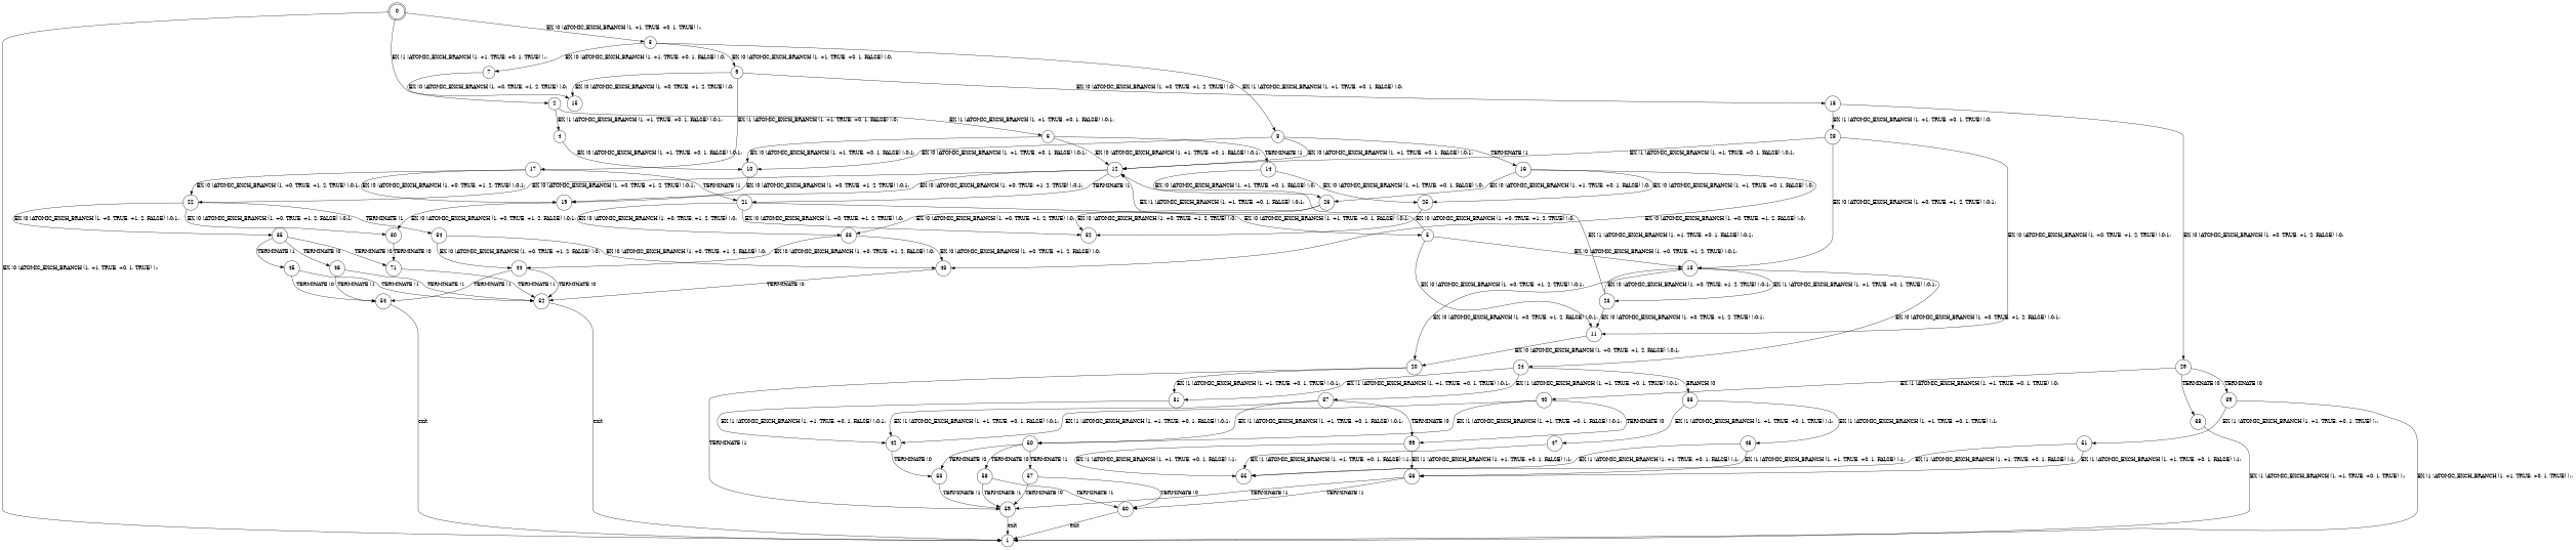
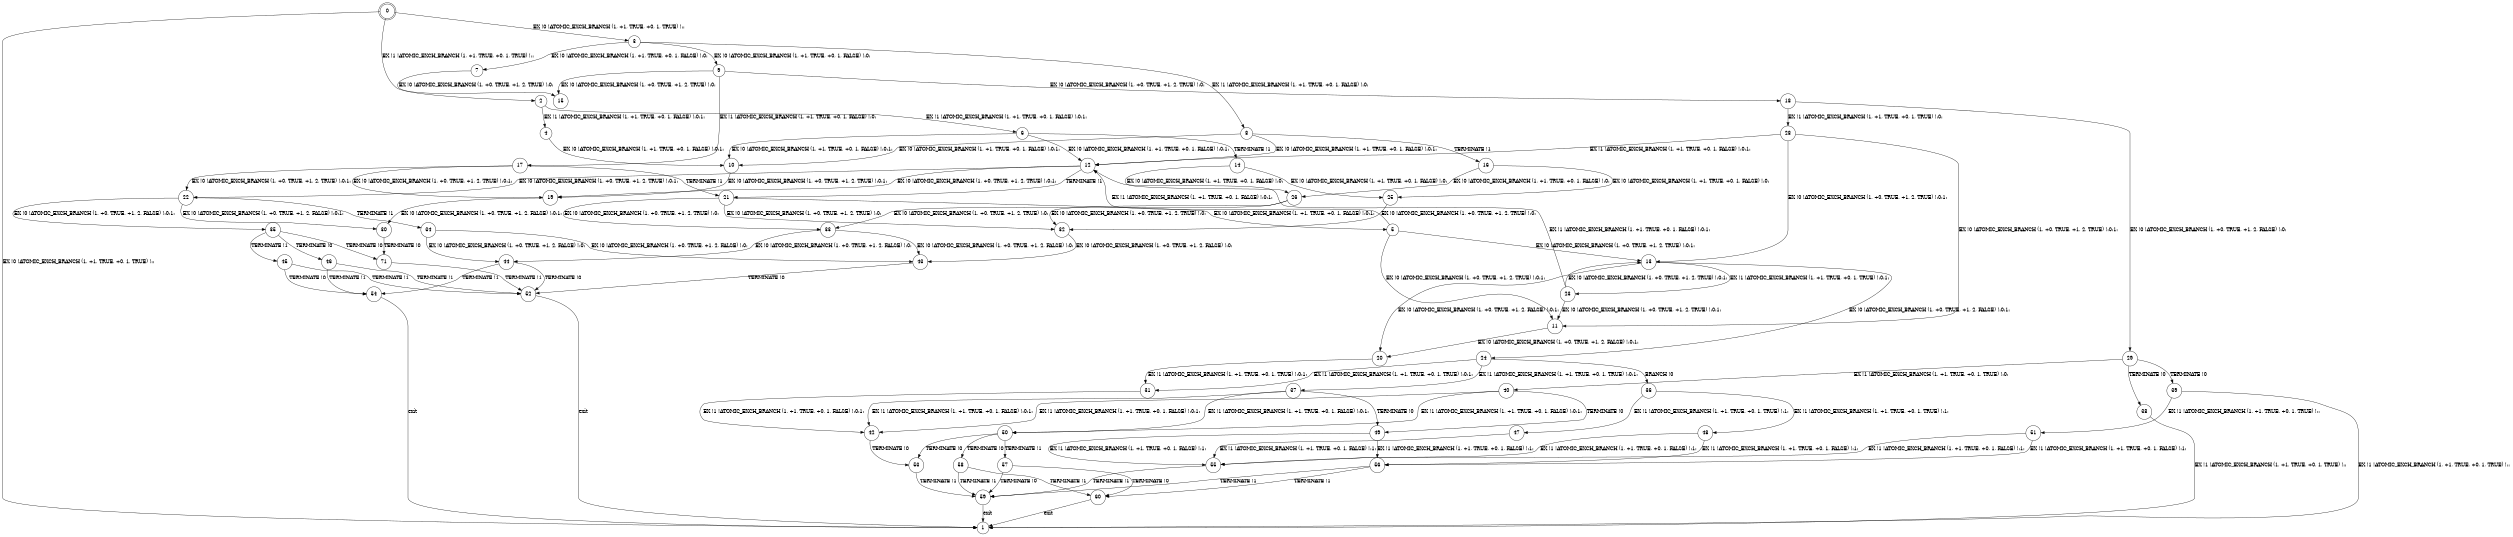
  digraph {
    node [shape=circle]
    0 [peripheries=2]
    1
    2
    3
    4
    6
    7
    8
    9
    10
    5
    11
    12
    13
    14
    15
    16
    17
    18
    19
    20
    21
    22
    23
    24
    25
    26
    28
    29
    30
    31
    32
    33
    34
    35
    36
    37
    38
    39
    40
    n41 [label=71]
    42
    43
    44
    45
    46
    47
    48
-   49 [label=99]
+   49
    50
    51
    52
    53
    54
    55
    56
    57
    58
    59
    60
    0 -> 1 [label="EX !0 !ATOMIC_EXCH_BRANCH (1, +1, TRUE, +0, 1, TRUE) !::"]
    0 -> 2 [label="EX !1 !ATOMIC_EXCH_BRANCH (1, +1, TRUE, +0, 1, TRUE) !::"]
    0 -> 3 [label="EX !0 !ATOMIC_EXCH_BRANCH (1, +1, TRUE, +0, 1, TRUE) !::"]
    2 -> 4 [label="EX !1 !ATOMIC_EXCH_BRANCH (1, +1, TRUE, +0, 1, FALSE) !:0:1:"]
    2 -> 6 [label="EX !1 !ATOMIC_EXCH_BRANCH (1, +1, TRUE, +0, 1, FALSE) !:0:1:"]
    3 -> 7 [label="EX !0 !ATOMIC_EXCH_BRANCH (1, +1, TRUE, +0, 1, FALSE) !:0:"]
    3 -> 8 [label="EX !1 !ATOMIC_EXCH_BRANCH (1, +1, TRUE, +0, 1, FALSE) !:0:"]
    3 -> 9 [label="EX !0 !ATOMIC_EXCH_BRANCH (1, +1, TRUE, +0, 1, FALSE) !:0:"]
    4 -> 10 [label="EX !0 !ATOMIC_EXCH_BRANCH (1, +1, TRUE, +0, 1, FALSE) !:0:1:"]
    6 -> 10 [label="EX !0 !ATOMIC_EXCH_BRANCH (1, +1, TRUE, +0, 1, FALSE) !:0:1:"]
    6 -> 12 [label="EX !0 !ATOMIC_EXCH_BRANCH (1, +1, TRUE, +0, 1, FALSE) !:0:1:"]
    6 -> 14 [label="TERMINATE !1"]
    7 -> 15 [label="EX !0 !ATOMIC_EXCH_BRANCH (1, +0, TRUE, +1, 2, TRUE) !:0:"]
    8 -> 10 [label="EX !0 !ATOMIC_EXCH_BRANCH (1, +1, TRUE, +0, 1, FALSE) !:0:1:"]
    8 -> 12 [label="EX !0 !ATOMIC_EXCH_BRANCH (1, +1, TRUE, +0, 1, FALSE) !:0:1:"]
    8 -> 16 [label="TERMINATE !1"]
    9 -> 15 [label="EX !0 !ATOMIC_EXCH_BRANCH (1, +0, TRUE, +1, 2, TRUE) !:0:"]
    9 -> 17 [label="EX !1 !ATOMIC_EXCH_BRANCH (1, +1, TRUE, +0, 1, FALSE) !:0:"]
    9 -> 18 [label="EX !0 !ATOMIC_EXCH_BRANCH (1, +0, TRUE, +1, 2, TRUE) !:0:"]
    10 -> 19 [label="EX !0 !ATOMIC_EXCH_BRANCH (1, +0, TRUE, +1, 2, TRUE) !:0:1:"]
    5 -> 11 [label="EX !0 !ATOMIC_EXCH_BRANCH (1, +0, TRUE, +1, 2, TRUE) !:0:1:"]
    5 -> 12 [label="EX !1 !ATOMIC_EXCH_BRANCH (1, +1, TRUE, +0, 1, FALSE) !:0:1:"]
    5 -> 13 [label="EX !0 !ATOMIC_EXCH_BRANCH (1, +0, TRUE, +1, 2, TRUE) !:0:1:"]
    11 -> 20 [label="EX !0 !ATOMIC_EXCH_BRANCH (1, +0, TRUE, +1, 2, FALSE) !:0:1:"]
    12 -> 19 [label="EX !0 !ATOMIC_EXCH_BRANCH (1, +0, TRUE, +1, 2, TRUE) !:0:1:"]
    12 -> 21 [label="TERMINATE !1"]
    12 -> 22 [label="EX !0 !ATOMIC_EXCH_BRANCH (1, +0, TRUE, +1, 2, TRUE) !:0:1:"]
    13 -> 20 [label="EX !0 !ATOMIC_EXCH_BRANCH (1, +0, TRUE, +1, 2, FALSE) !:0:1:"]
    13 -> 23 [label="EX !1 !ATOMIC_EXCH_BRANCH (1, +1, TRUE, +0, 1, TRUE) !:0:1:"]
    13 -> 24 [label="EX !0 !ATOMIC_EXCH_BRANCH (1, +0, TRUE, +1, 2, FALSE) !:0:1:"]
    14 -> 25 [label="EX !0 !ATOMIC_EXCH_BRANCH (1, +1, TRUE, +0, 1, FALSE) !:0:"]
    14 -> 26 [label="EX !0 !ATOMIC_EXCH_BRANCH (1, +1, TRUE, +0, 1, FALSE) !:0:"]
    16 -> 25 [label="EX !0 !ATOMIC_EXCH_BRANCH (1, +1, TRUE, +0, 1, FALSE) !:0:"]
    16 -> 26 [label="EX !0 !ATOMIC_EXCH_BRANCH (1, +1, TRUE, +0, 1, FALSE) !:0:"]
    17 -> 19 [label="EX !0 !ATOMIC_EXCH_BRANCH (1, +0, TRUE, +1, 2, TRUE) !:0:1:"]
    17 -> 21 [label="TERMINATE !1"]
    17 -> 22 [label="EX !0 !ATOMIC_EXCH_BRANCH (1, +0, TRUE, +1, 2, TRUE) !:0:1:"]
    18 -> 28 [label="EX !1 !ATOMIC_EXCH_BRANCH (1, +1, TRUE, +0, 1, TRUE) !:0:"]
    18 -> 29 [label="EX !0 !ATOMIC_EXCH_BRANCH (1, +0, TRUE, +1, 2, FALSE) !:0:"]
    19 -> 30 [label="EX !0 !ATOMIC_EXCH_BRANCH (1, +0, TRUE, +1, 2, FALSE) !:0:1:"]
    20 -> 31 [label="EX !1 !ATOMIC_EXCH_BRANCH (1, +1, TRUE, +0, 1, TRUE) !:0:1:"]
    21 -> 5 [label="EX !0 !ATOMIC_EXCH_BRANCH (1, +1, TRUE, +0, 1, FALSE) !:0:1:"]
    21 -> 32 [label="EX !0 !ATOMIC_EXCH_BRANCH (1, +0, TRUE, +1, 2, TRUE) !:0:"]
    21 -> 33 [label="EX !0 !ATOMIC_EXCH_BRANCH (1, +0, TRUE, +1, 2, TRUE) !:0:"]
    22 -> 30 [label="EX !0 !ATOMIC_EXCH_BRANCH (1, +0, TRUE, +1, 2, FALSE) !:0:1:"]
    22 -> 34 [label="TERMINATE !1"]
    22 -> 35 [label="EX !0 !ATOMIC_EXCH_BRANCH (1, +0, TRUE, +1, 2, FALSE) !:0:1:"]
    23 -> 11 [label="EX !0 !ATOMIC_EXCH_BRANCH (1, +0, TRUE, +1, 2, TRUE) !:0:1:"]
    23 -> 12 [label="EX !1 !ATOMIC_EXCH_BRANCH (1, +1, TRUE, +0, 1, FALSE) !:0:1:"]
    23 -> 13 [label="EX !0 !ATOMIC_EXCH_BRANCH (1, +0, TRUE, +1, 2, TRUE) !:0:1:"]
    24 -> 31 [label="EX !1 !ATOMIC_EXCH_BRANCH (1, +1, TRUE, +0, 1, TRUE) !:0:1:"]
    24 -> 36 [label="BRANCH !0"]
    24 -> 37 [label="EX !1 !ATOMIC_EXCH_BRANCH (1, +1, TRUE, +0, 1, TRUE) !:0:1:"]
    25 -> 32 [label="EX !0 !ATOMIC_EXCH_BRANCH (1, +0, TRUE, +1, 2, TRUE) !:0:"]
    26 -> 32 [label="EX !0 !ATOMIC_EXCH_BRANCH (1, +0, TRUE, +1, 2, TRUE) !:0:"]
    26 -> 33 [label="EX !0 !ATOMIC_EXCH_BRANCH (1, +0, TRUE, +1, 2, TRUE) !:0:"]
    28 -> 11 [label="EX !0 !ATOMIC_EXCH_BRANCH (1, +0, TRUE, +1, 2, TRUE) !:0:1:"]
    28 -> 12 [label="EX !1 !ATOMIC_EXCH_BRANCH (1, +1, TRUE, +0, 1, FALSE) !:0:1:"]
    28 -> 13 [label="EX !0 !ATOMIC_EXCH_BRANCH (1, +0, TRUE, +1, 2, TRUE) !:0:1:"]
    29 -> 38 [label="TERMINATE !0"]
    29 -> 39 [label="TERMINATE !0"]
    29 -> 40 [label="EX !1 !ATOMIC_EXCH_BRANCH (1, +1, TRUE, +0, 1, TRUE) !:0:"]
    30 -> n41 [label="TERMINATE !0"]
    31 -> 42 [label="EX !1 !ATOMIC_EXCH_BRANCH (1, +1, TRUE, +0, 1, FALSE) !:0:1:"]
-   16 -> 43 [label="EX !0 !ATOMIC_EXCH_BRANCH (1, +0, TRUE, +1, 2, FALSE) !:0:"]
+   32 -> 43 [label="EX !0 !ATOMIC_EXCH_BRANCH (1, +0, TRUE, +1, 2, FALSE) !:0:"]
    33 -> 43 [label="EX !0 !ATOMIC_EXCH_BRANCH (1, +0, TRUE, +1, 2, FALSE) !:0:"]
    33 -> 44 [label="EX !0 !ATOMIC_EXCH_BRANCH (1, +0, TRUE, +1, 2, FALSE) !:0:"]
    34 -> 43 [label="EX !0 !ATOMIC_EXCH_BRANCH (1, +0, TRUE, +1, 2, FALSE) !:0:"]
    34 -> 44 [label="EX !0 !ATOMIC_EXCH_BRANCH (1, +0, TRUE, +1, 2, FALSE) !:0:"]
    35 -> n41 [label="TERMINATE !0"]
    35 -> 45 [label="TERMINATE !1"]
    35 -> 46 [label="TERMINATE !0"]
    36 -> 47 [label="EX !1 !ATOMIC_EXCH_BRANCH (1, +1, TRUE, +0, 1, TRUE) !:1:"]
    36 -> 48 [label="EX !1 !ATOMIC_EXCH_BRANCH (1, +1, TRUE, +0, 1, TRUE) !:1:"]
    37 -> 42 [label="EX !1 !ATOMIC_EXCH_BRANCH (1, +1, TRUE, +0, 1, FALSE) !:0:1:"]
    37 -> 49 [label="TERMINATE !0"]
    37 -> 50 [label="EX !1 !ATOMIC_EXCH_BRANCH (1, +1, TRUE, +0, 1, FALSE) !:0:1:"]
    38 -> 1 [label="EX !1 !ATOMIC_EXCH_BRANCH (1, +1, TRUE, +0, 1, TRUE) !::"]
    39 -> 1 [label="EX !1 !ATOMIC_EXCH_BRANCH (1, +1, TRUE, +0, 1, TRUE) !::"]
    39 -> 51 [label="EX !1 !ATOMIC_EXCH_BRANCH (1, +1, TRUE, +0, 1, TRUE) !::"]
    40 -> 42 [label="EX !1 !ATOMIC_EXCH_BRANCH (1, +1, TRUE, +0, 1, FALSE) !:0:1:"]
    40 -> 49 [label="TERMINATE !0"]
    40 -> 50 [label="EX !1 !ATOMIC_EXCH_BRANCH (1, +1, TRUE, +0, 1, FALSE) !:0:1:"]
    n41 -> 52 [label="TERMINATE !1"]
    42 -> 53 [label="TERMINATE !0"]
    43 -> 52 [label="TERMINATE !0"]
    44 -> 52 [label="TERMINATE !0"]
    44 -> 54 [label="TERMINATE !1"]
    45 -> 52 [label="TERMINATE !1"]
    45 -> 54 [label="TERMINATE !0"]
    46 -> 52 [label="TERMINATE !1"]
    46 -> 54 [label="TERMINATE !1"]
    47 -> 55 [label="EX !1 !ATOMIC_EXCH_BRANCH (1, +1, TRUE, +0, 1, FALSE) !:1:"]
    48 -> 55 [label="EX !1 !ATOMIC_EXCH_BRANCH (1, +1, TRUE, +0, 1, FALSE) !:1:"]
    48 -> 56 [label="EX !1 !ATOMIC_EXCH_BRANCH (1, +1, TRUE, +0, 1, FALSE) !:1:"]
    49 -> 55 [label="EX !1 !ATOMIC_EXCH_BRANCH (1, +1, TRUE, +0, 1, FALSE) !:1:"]
    49 -> 56 [label="EX !1 !ATOMIC_EXCH_BRANCH (1, +1, TRUE, +0, 1, FALSE) !:1:"]
    50 -> 53 [label="TERMINATE !0"]
    50 -> 57 [label="TERMINATE !1"]
    50 -> 58 [label="TERMINATE !0"]
    51 -> 55 [label="EX !1 !ATOMIC_EXCH_BRANCH (1, +1, TRUE, +0, 1, FALSE) !:1:"]
    51 -> 56 [label="EX !1 !ATOMIC_EXCH_BRANCH (1, +1, TRUE, +0, 1, FALSE) !:1:"]
    52 -> 1 [label=exit]
    53 -> 59 [label="TERMINATE !1"]
    54 -> 1 [label=exit]
-   20 -> 59 [label="TERMINATE !1"]
+   55 -> 59 [label="TERMINATE !1"]
    56 -> 59 [label="TERMINATE !1"]
    56 -> 60 [label="TERMINATE !1"]
    57 -> 59 [label="TERMINATE !0"]
    57 -> 60 [label="TERMINATE !0"]
    58 -> 59 [label="TERMINATE !1"]
    58 -> 60 [label="TERMINATE !1"]
    59 -> 1 [label=exit]
    60 -> 1 [label=exit]
  }
